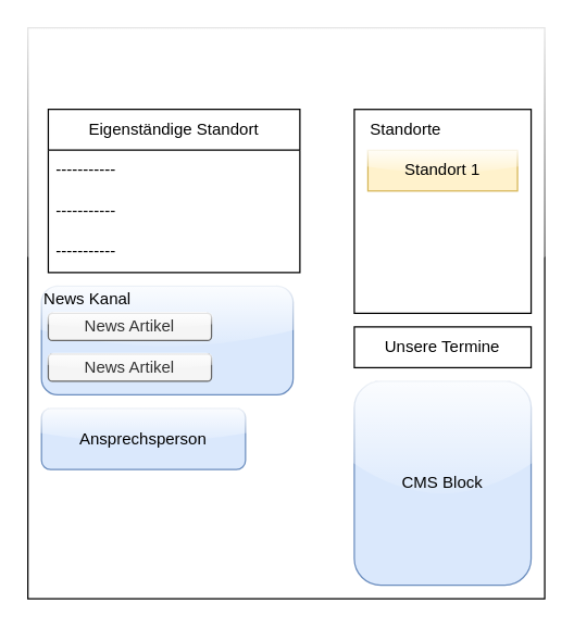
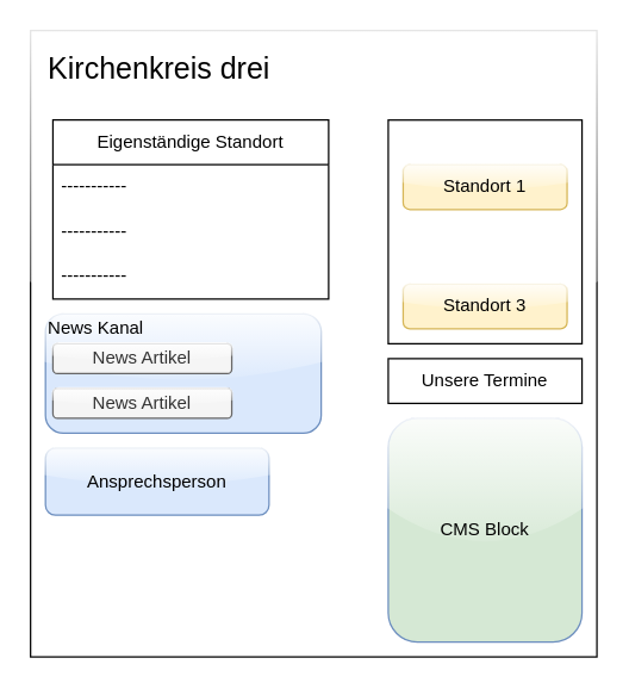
  <mxCell id="0" />
  <mxCell id="1" parent="0" />
  <mxCell id="2" value="" style="rounded=0;whiteSpace=wrap;html=1;glass=1;" vertex="1" parent="1"><mxGeometry x="20" y="20" width="380" height="420" as="geometry" /></mxCell>
+ <mxCell id="3" value="Kirchenkreis drei" style="text;html=1;align=left;verticalAlign=middle;whiteSpace=wrap;rounded=0;fontSize=20;" vertex="1" parent="1"><mxGeometry x="30" y="30" width="280" height="30" as="geometry" /></mxCell>
  <mxCell id="4" value="" style="group" vertex="1" connectable="0" parent="1"><mxGeometry x="260" y="80" width="130" height="150" as="geometry" /></mxCell>
  <mxCell id="5" value="" style="rounded=0;whiteSpace=wrap;html=1;" vertex="1" parent="4"><mxGeometry width="130" height="150" as="geometry" /></mxCell>
- <mxCell id="6" value="Standorte" style="text;html=1;align=left;verticalAlign=middle;whiteSpace=wrap;rounded=0;" vertex="1" parent="4"><mxGeometry x="10" width="60" height="30" as="geometry" /></mxCell>
- <mxCell id="7" value="Standort 1" style="whiteSpace=wrap;html=1;fillColor=#fff2cc;strokeColor=#d6b656;glass=1;rounded=0;" vertex="1" parent="4"><mxGeometry x="10" y="30" width="110" height="30" as="geometry" /></mxCell>
+ <mxCell id="7" value="Standort 1" style="rounded=1;whiteSpace=wrap;html=1;fillColor=#fff2cc;strokeColor=#d6b656;glass=1;" vertex="1" parent="4"><mxGeometry x="10" y="30" width="110" height="30" as="geometry" /></mxCell>
+ <mxCell id="8" value="Standort 3" style="rounded=1;whiteSpace=wrap;html=1;fillColor=#fff2cc;strokeColor=#d6b656;glass=1;" vertex="1" parent="4"><mxGeometry x="10" y="110" width="110" height="30" as="geometry" /></mxCell>
  <mxCell id="9" value="" style="rounded=0;whiteSpace=wrap;html=1;" vertex="1" parent="1"><mxGeometry x="260" y="240" width="130" height="30" as="geometry" /></mxCell>
  <mxCell id="10" value="Unsere Termine" style="text;html=1;align=center;verticalAlign=middle;whiteSpace=wrap;rounded=0;" vertex="1" parent="1"><mxGeometry x="260" y="240" width="130" height="30" as="geometry" /></mxCell>
- <mxCell id="11" value="CMS Block" style="rounded=1;whiteSpace=wrap;html=1;fillColor=#dae8fc;strokeColor=#6c8ebf;glass=1;" vertex="1" parent="1"><mxGeometry x="260" y="280" width="130" height="150" as="geometry" /></mxCell>
+ <mxCell id="11" value="CMS Block" style="rounded=1;whiteSpace=wrap;html=1;fillColor=#d5e8d4;strokeColor=#6c8ebf;glass=1;" vertex="1" parent="1"><mxGeometry x="260" y="280" width="130" height="150" as="geometry" /></mxCell>
  <mxCell id="12" value="Eigenständige Standort" style="swimlane;fontStyle=0;childLayout=stackLayout;horizontal=1;startSize=30;horizontalStack=0;resizeParent=1;resizeParentMax=0;resizeLast=0;collapsible=1;marginBottom=0;whiteSpace=wrap;html=1;" vertex="1" parent="1"><mxGeometry x="35" y="80" width="185" height="120" as="geometry" /></mxCell>
  <mxCell id="13" value="-----------" style="text;strokeColor=none;fillColor=none;align=left;verticalAlign=middle;spacingLeft=4;spacingRight=4;overflow=hidden;points=[[0,0.5],[1,0.5]];portConstraint=eastwest;rotatable=0;whiteSpace=wrap;html=1;" vertex="1" parent="12"><mxGeometry y="30" width="185" height="30" as="geometry" /></mxCell>
  <mxCell id="14" value="-----------" style="text;strokeColor=none;fillColor=none;align=left;verticalAlign=middle;spacingLeft=4;spacingRight=4;overflow=hidden;points=[[0,0.5],[1,0.5]];portConstraint=eastwest;rotatable=0;whiteSpace=wrap;html=1;" vertex="1" parent="12"><mxGeometry y="60" width="185" height="30" as="geometry" /></mxCell>
  <mxCell id="15" value="-----------" style="text;strokeColor=none;fillColor=none;align=left;verticalAlign=middle;spacingLeft=4;spacingRight=4;overflow=hidden;points=[[0,0.5],[1,0.5]];portConstraint=eastwest;rotatable=0;whiteSpace=wrap;html=1;" vertex="1" parent="12"><mxGeometry y="90" width="185" height="30" as="geometry" /></mxCell>
  <mxCell id="16" value="Ansprechsperson" style="rounded=1;whiteSpace=wrap;html=1;fillColor=#dae8fc;strokeColor=#6c8ebf;glass=1;" vertex="1" parent="1"><mxGeometry x="30" y="300" width="150" height="45" as="geometry" /></mxCell>
  <mxCell id="17" value="" style="rounded=1;whiteSpace=wrap;html=1;fillColor=#dae8fc;strokeColor=#6c8ebf;glass=1;" vertex="1" parent="1"><mxGeometry x="30" y="210" width="185" height="80" as="geometry" /></mxCell>
  <mxCell id="18" value="News Kanal" style="text;html=1;align=left;verticalAlign=middle;whiteSpace=wrap;rounded=0;" vertex="1" parent="1"><mxGeometry x="30" y="210" width="180" height="20" as="geometry" /></mxCell>
  <mxCell id="19" value="News Artikel" style="rounded=1;whiteSpace=wrap;html=1;fillColor=#f5f5f5;fontColor=#333333;strokeColor=#666666;glass=1;" vertex="1" parent="1"><mxGeometry x="35" y="230" width="120" height="20" as="geometry" /></mxCell>
  <mxCell id="20" value="News Artikel" style="rounded=1;whiteSpace=wrap;html=1;fillColor=#f5f5f5;fontColor=#333333;strokeColor=#666666;glass=1;" vertex="1" parent="1"><mxGeometry x="35" y="260" width="120" height="20" as="geometry" /></mxCell>
